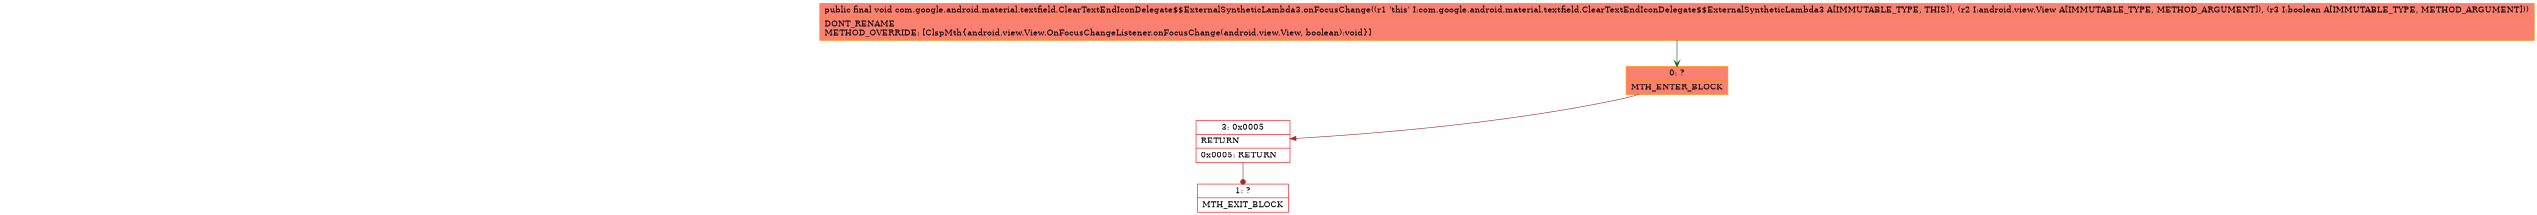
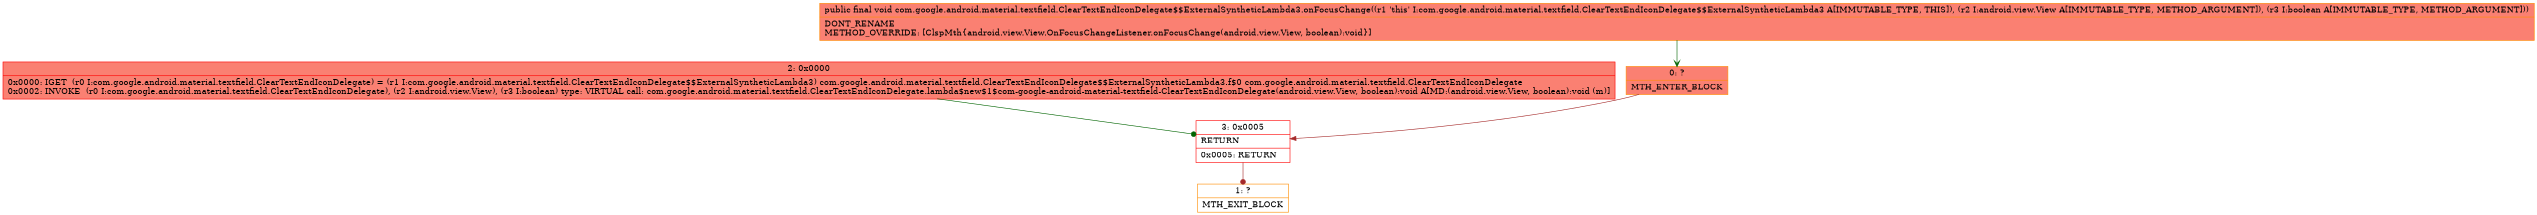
  digraph {
    node [color=red fillcolor=salmon shape=record style=filled]
    edge [arrowhead=dot color=brown]
    n1 [color=darkorange label="{0\:\ ?|MTH_ENTER_BLOCK\l}"]
    n2 [fillcolor=white label="{3\:\ 0x0005|RETURN\l|0x0005: RETURN   \l}"]
-   n4 [fillcolor=white label="{1\:\ ?|MTH_EXIT_BLOCK\l}"]
+   n3 [label="{2\:\ 0x0000|0x0000: IGET  (r0 I:com.google.android.material.textfield.ClearTextEndIconDelegate) = (r1 I:com.google.android.material.textfield.ClearTextEndIconDelegate$$ExternalSyntheticLambda3) com.google.android.material.textfield.ClearTextEndIconDelegate$$ExternalSyntheticLambda3.f$0 com.google.android.material.textfield.ClearTextEndIconDelegate \l0x0002: INVOKE  (r0 I:com.google.android.material.textfield.ClearTextEndIconDelegate), (r2 I:android.view.View), (r3 I:boolean) type: VIRTUAL call: com.google.android.material.textfield.ClearTextEndIconDelegate.lambda$new$1$com\-google\-android\-material\-textfield\-ClearTextEndIconDelegate(android.view.View, boolean):void A[MD:(android.view.View, boolean):void (m)]\l}"]
+   n4 [color=darkorange fillcolor=white label="{1\:\ ?|MTH_EXIT_BLOCK\l}"]
    n5 [color=darkorange label="{public final void com.google.android.material.textfield.ClearTextEndIconDelegate$$ExternalSyntheticLambda3.onFocusChange((r1 'this' I:com.google.android.material.textfield.ClearTextEndIconDelegate$$ExternalSyntheticLambda3 A[IMMUTABLE_TYPE, THIS]), (r2 I:android.view.View A[IMMUTABLE_TYPE, METHOD_ARGUMENT]), (r3 I:boolean A[IMMUTABLE_TYPE, METHOD_ARGUMENT]))  | DONT_RENAME\lMETHOD_OVERRIDE: [ClspMth\{android.view.View.OnFocusChangeListener.onFocusChange(android.view.View, boolean):void\}]\l}"]
    n1 -> n2 [arrowhead=normal]
    n2 -> n4
+   n3 -> n2 [color=darkgreen]
    n5 -> n1 [arrowhead=vee color=darkgreen]
  }
